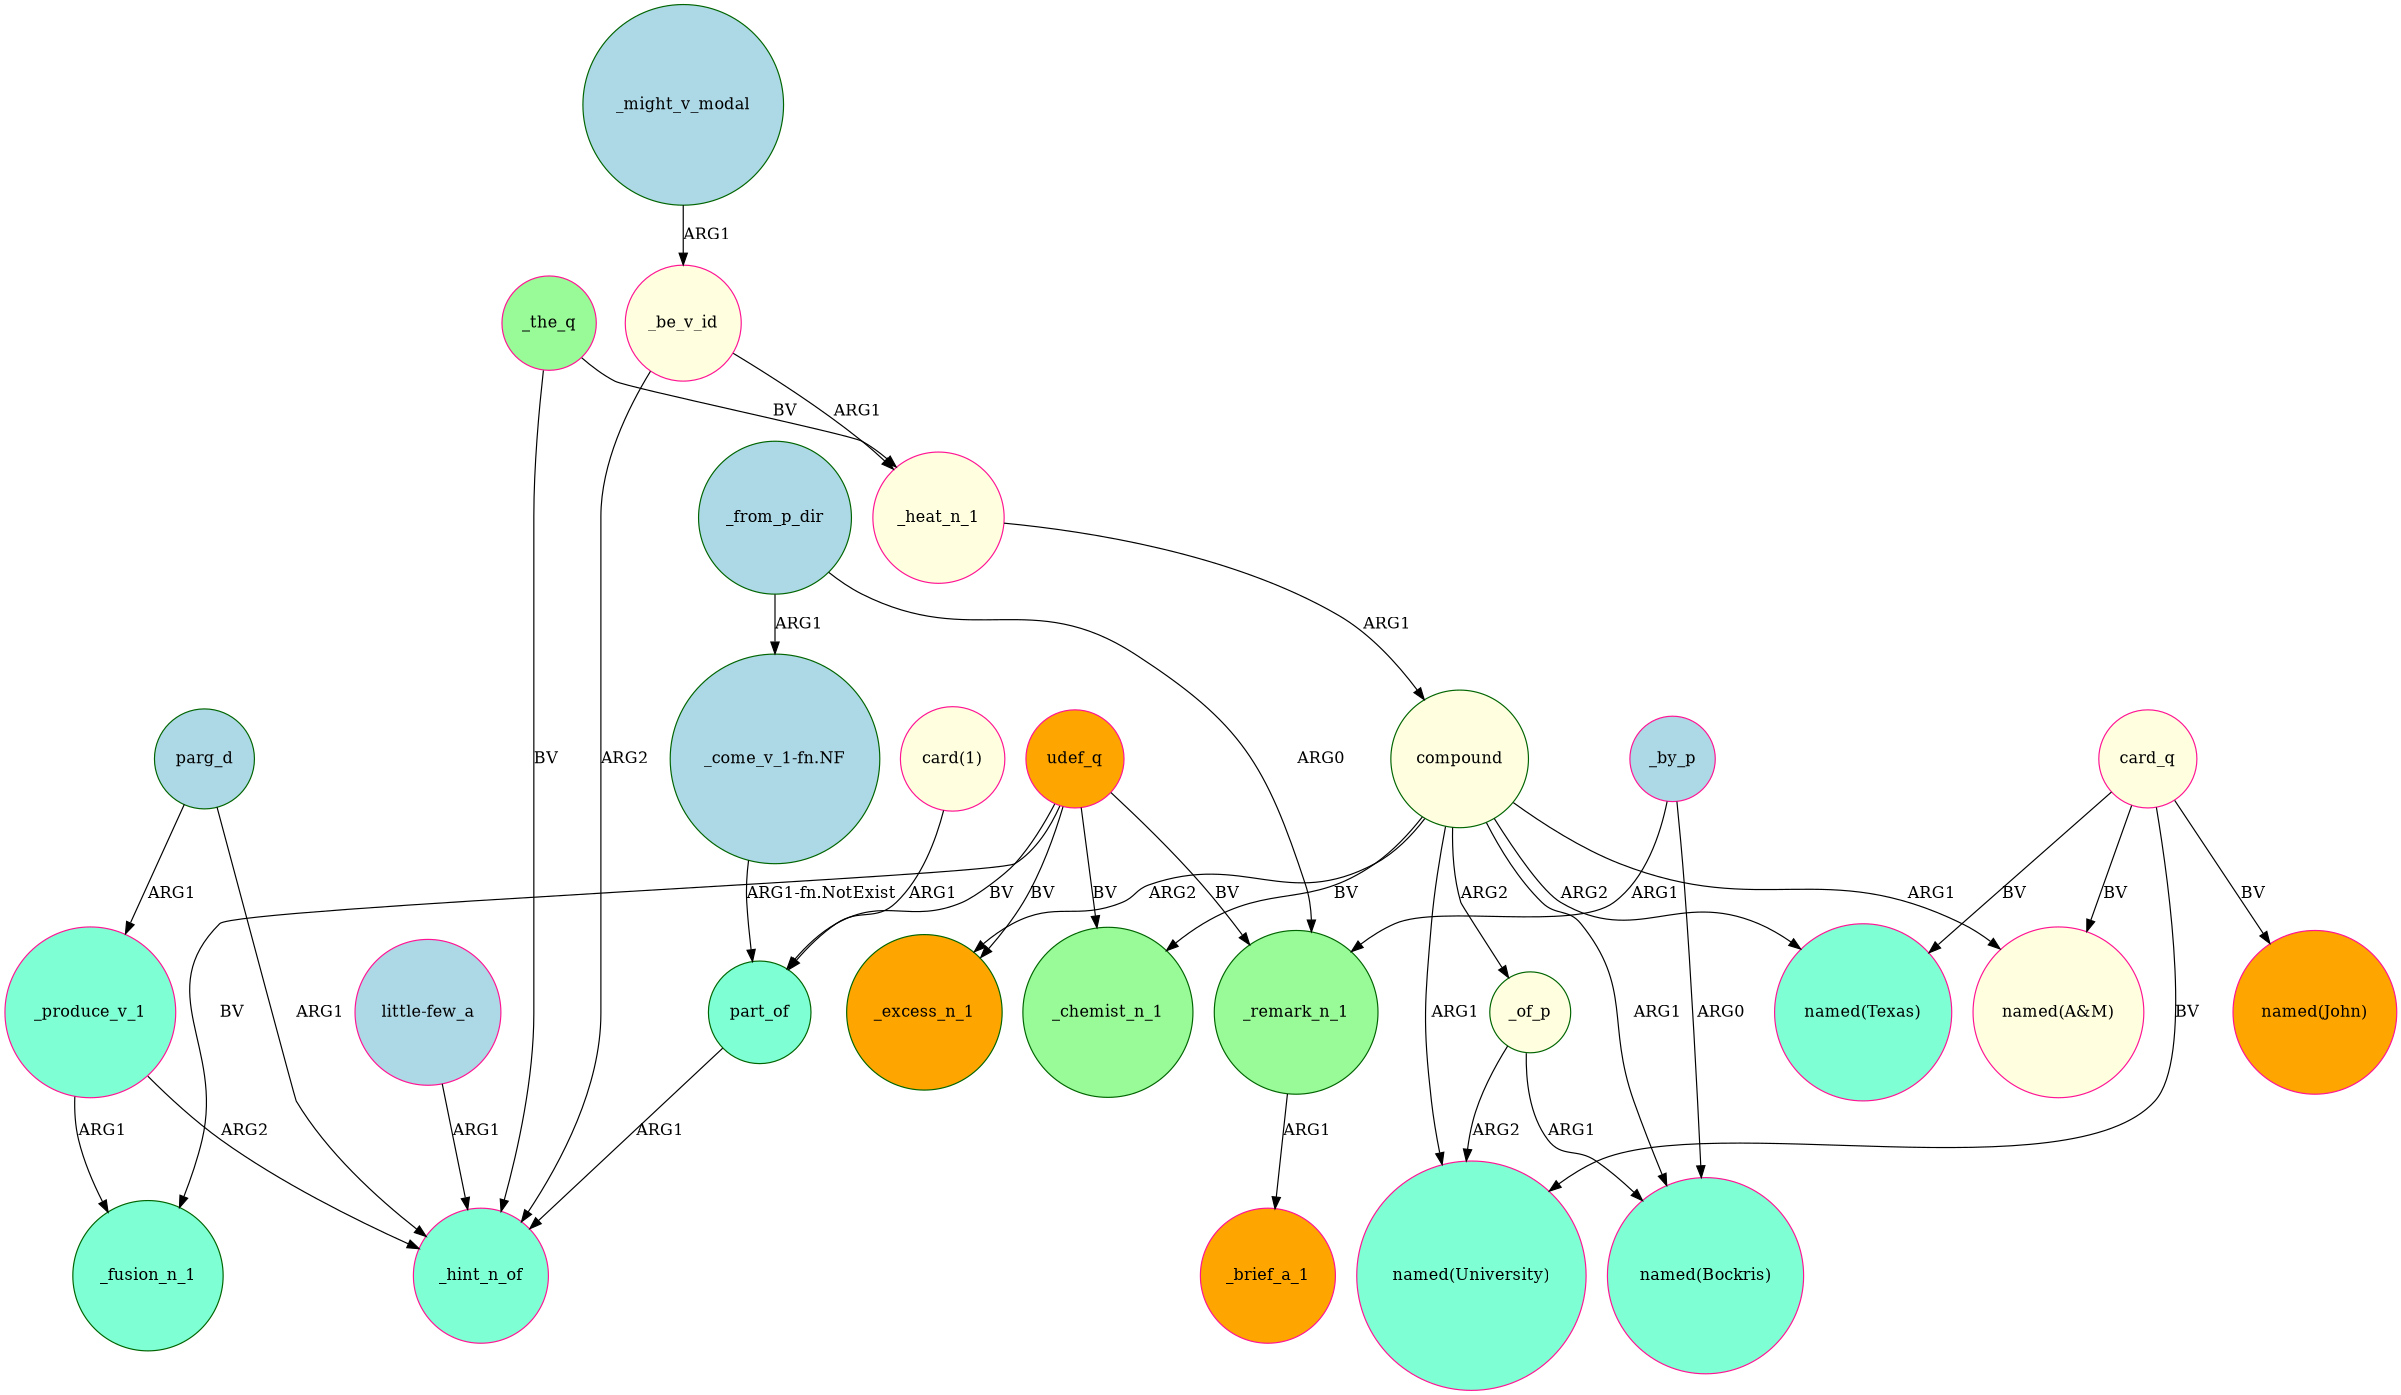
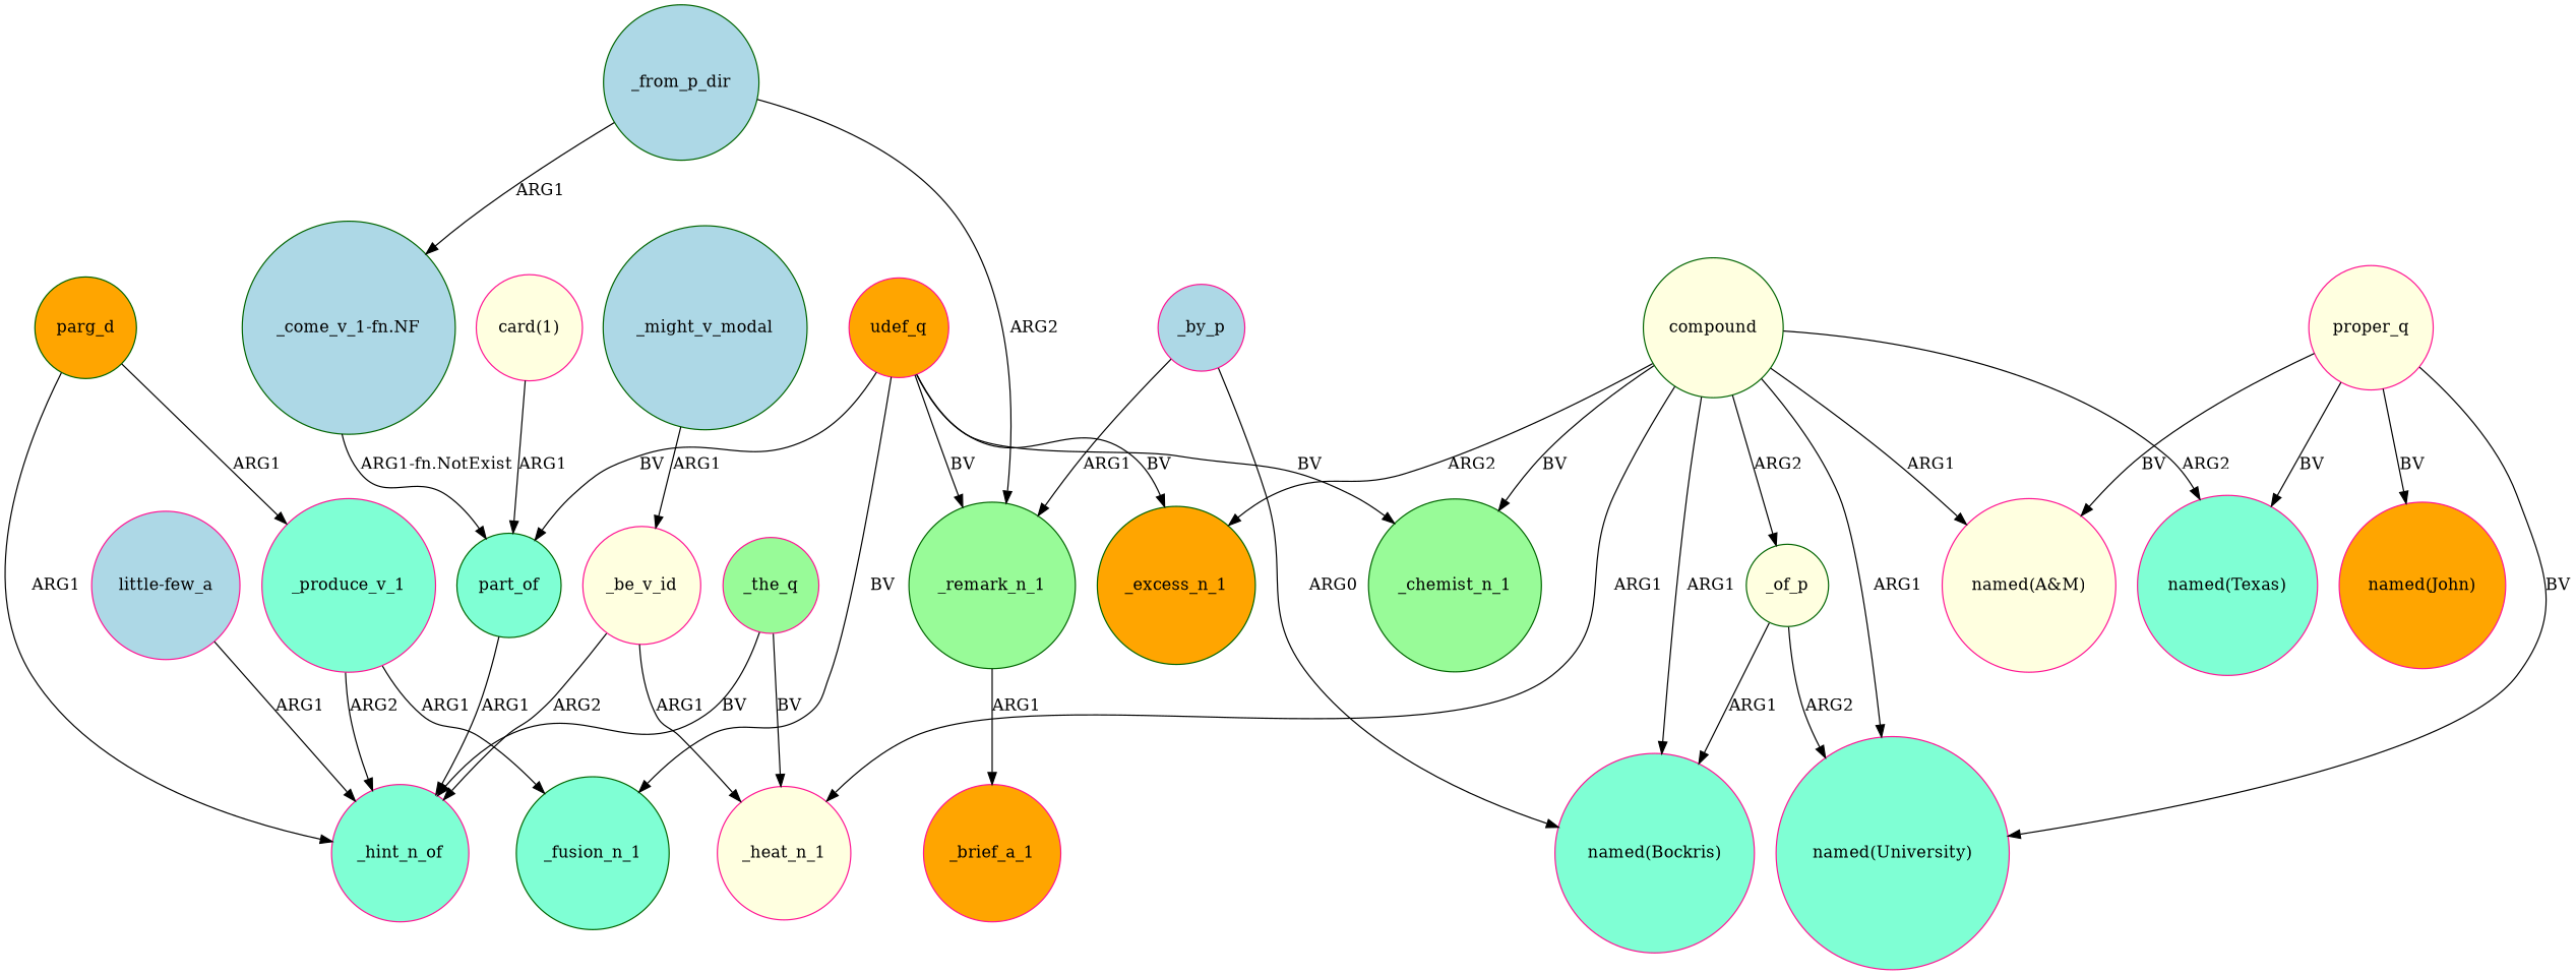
  digraph {
    node [color=deeppink fillcolor=lightyellow shape=circle style=filled]
    compound [color=darkgreen]
    _excess_n_1 [color=darkgreen fillcolor=orange]
    _heat_n_1
    "named(University)" [fillcolor=aquamarine]
    "named(Bockris)" [fillcolor=aquamarine]
    "named(A&M)"
    _chemist_n_1 [color=darkgreen fillcolor=palegreen]
    "named(Texas)" [fillcolor=aquamarine]
    _of_p [color=darkgreen]
    "named(John)" [fillcolor=orange]
    _produce_v_1 [fillcolor=aquamarine]
    _fusion_n_1 [color=darkgreen fillcolor=aquamarine]
    _hint_n_of [fillcolor=aquamarine]
    udef_q [fillcolor=orange]
    part_of [color=darkgreen fillcolor=aquamarine]
    _remark_n_1 [color=darkgreen fillcolor=palegreen]
    _brief_a_1 [fillcolor=orange]
    _the_q [fillcolor=palegreen]
-   proper_q [label=card_q]
+   proper_q
    _from_p_dir [color=darkgreen fillcolor=lightblue]
    "_come_v_1-fn.NF" [color=darkgreen fillcolor=lightblue]
-   parg_d [color=darkgreen fillcolor=lightblue]
+   parg_d [color=darkgreen fillcolor=orange]
    _be_v_id
    _by_p [fillcolor=lightblue]
    "card(1)"
    "little-few_a" [fillcolor=lightblue]
    _might_v_modal [color=darkgreen fillcolor=lightblue]
    compound -> _excess_n_1 [label=ARG2]
-   _heat_n_1 -> compound [label=ARG1]
+   compound -> _heat_n_1 [label=ARG1]
    compound -> "named(University)" [label=ARG1]
    compound -> "named(Bockris)" [label=ARG1]
    compound -> "named(A&M)" [label=ARG1]
    compound -> _chemist_n_1 [label=BV]
    compound -> "named(Texas)" [label=ARG2]
    compound -> _of_p [label=ARG2]
    _of_p -> "named(University)" [label=ARG2]
    _of_p -> "named(Bockris)" [label=ARG1]
    _produce_v_1 -> _fusion_n_1 [label=ARG1]
    _produce_v_1 -> _hint_n_of [label=ARG2]
    udef_q -> _excess_n_1 [label=BV]
    udef_q -> _chemist_n_1 [label=BV]
    udef_q -> _fusion_n_1 [label=BV]
    udef_q -> part_of [label=BV]
    udef_q -> _remark_n_1 [label=BV]
    part_of -> _hint_n_of [label=ARG1]
    _remark_n_1 -> _brief_a_1 [label=ARG1]
    _the_q -> _heat_n_1 [label=BV]
    _the_q -> _hint_n_of [label=BV]
    proper_q -> "named(University)" [label=BV]
    proper_q -> "named(A&M)" [label=BV]
    proper_q -> "named(Texas)" [label=BV]
    proper_q -> "named(John)" [label=BV]
-   _from_p_dir -> _remark_n_1 [label=ARG0]
+   _from_p_dir -> _remark_n_1 [label=ARG2]
    _from_p_dir -> "_come_v_1-fn.NF" [label=ARG1]
    "_come_v_1-fn.NF" -> part_of [label="ARG1-fn.NotExist"]
    parg_d -> _produce_v_1 [label=ARG1]
    parg_d -> _hint_n_of [label=ARG1]
    _be_v_id -> _heat_n_1 [label=ARG1]
    _be_v_id -> _hint_n_of [label=ARG2]
    _by_p -> "named(Bockris)" [label=ARG0]
    _by_p -> _remark_n_1 [label=ARG1]
    "card(1)" -> part_of [label=ARG1]
    "little-few_a" -> _hint_n_of [label=ARG1]
    _might_v_modal -> _be_v_id [label=ARG1]
  }
